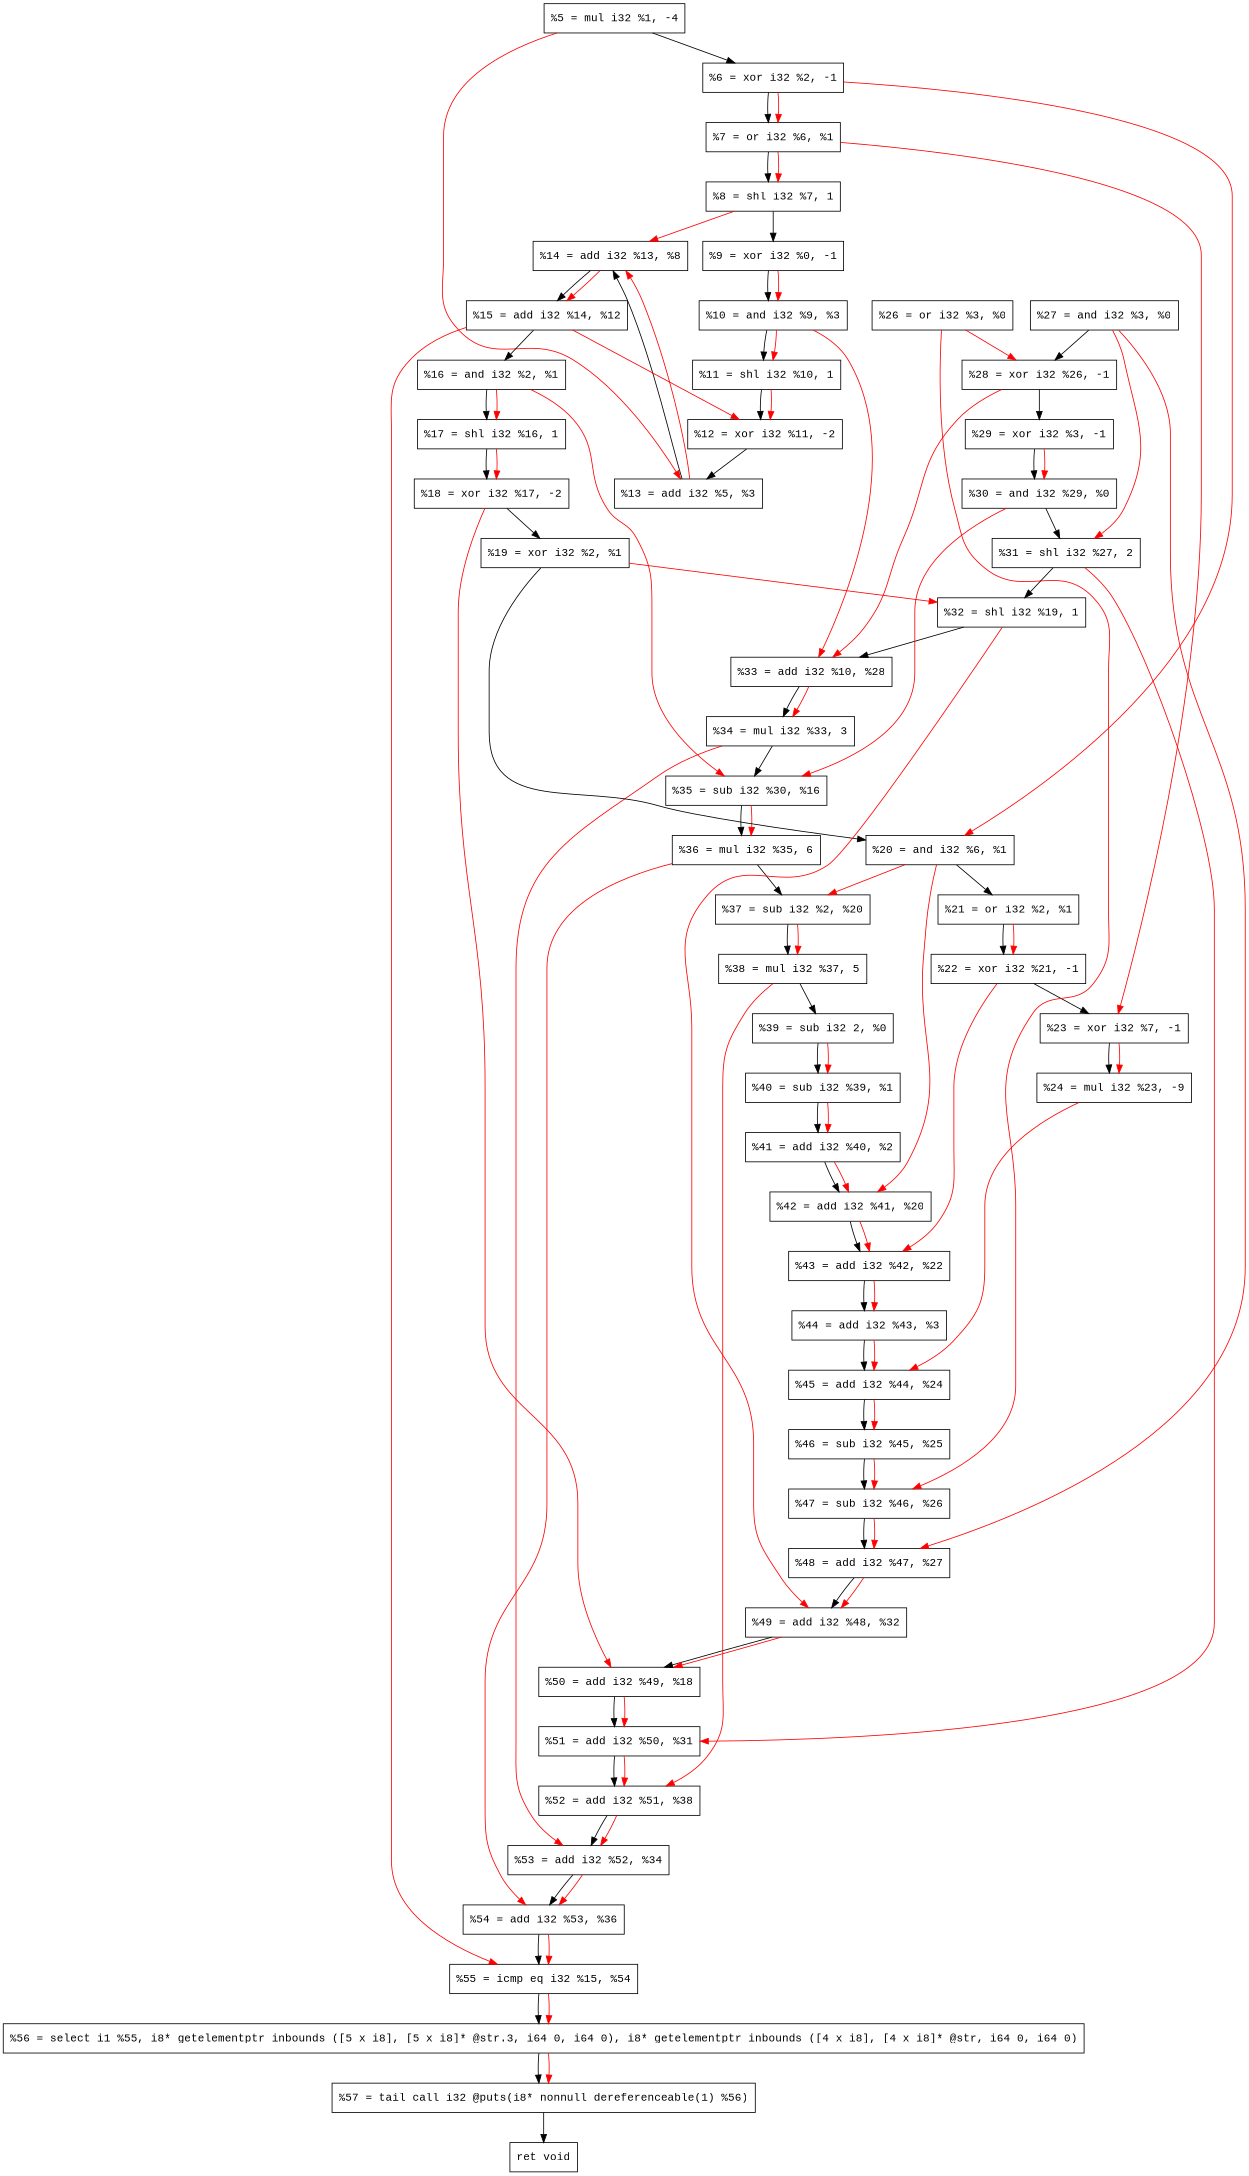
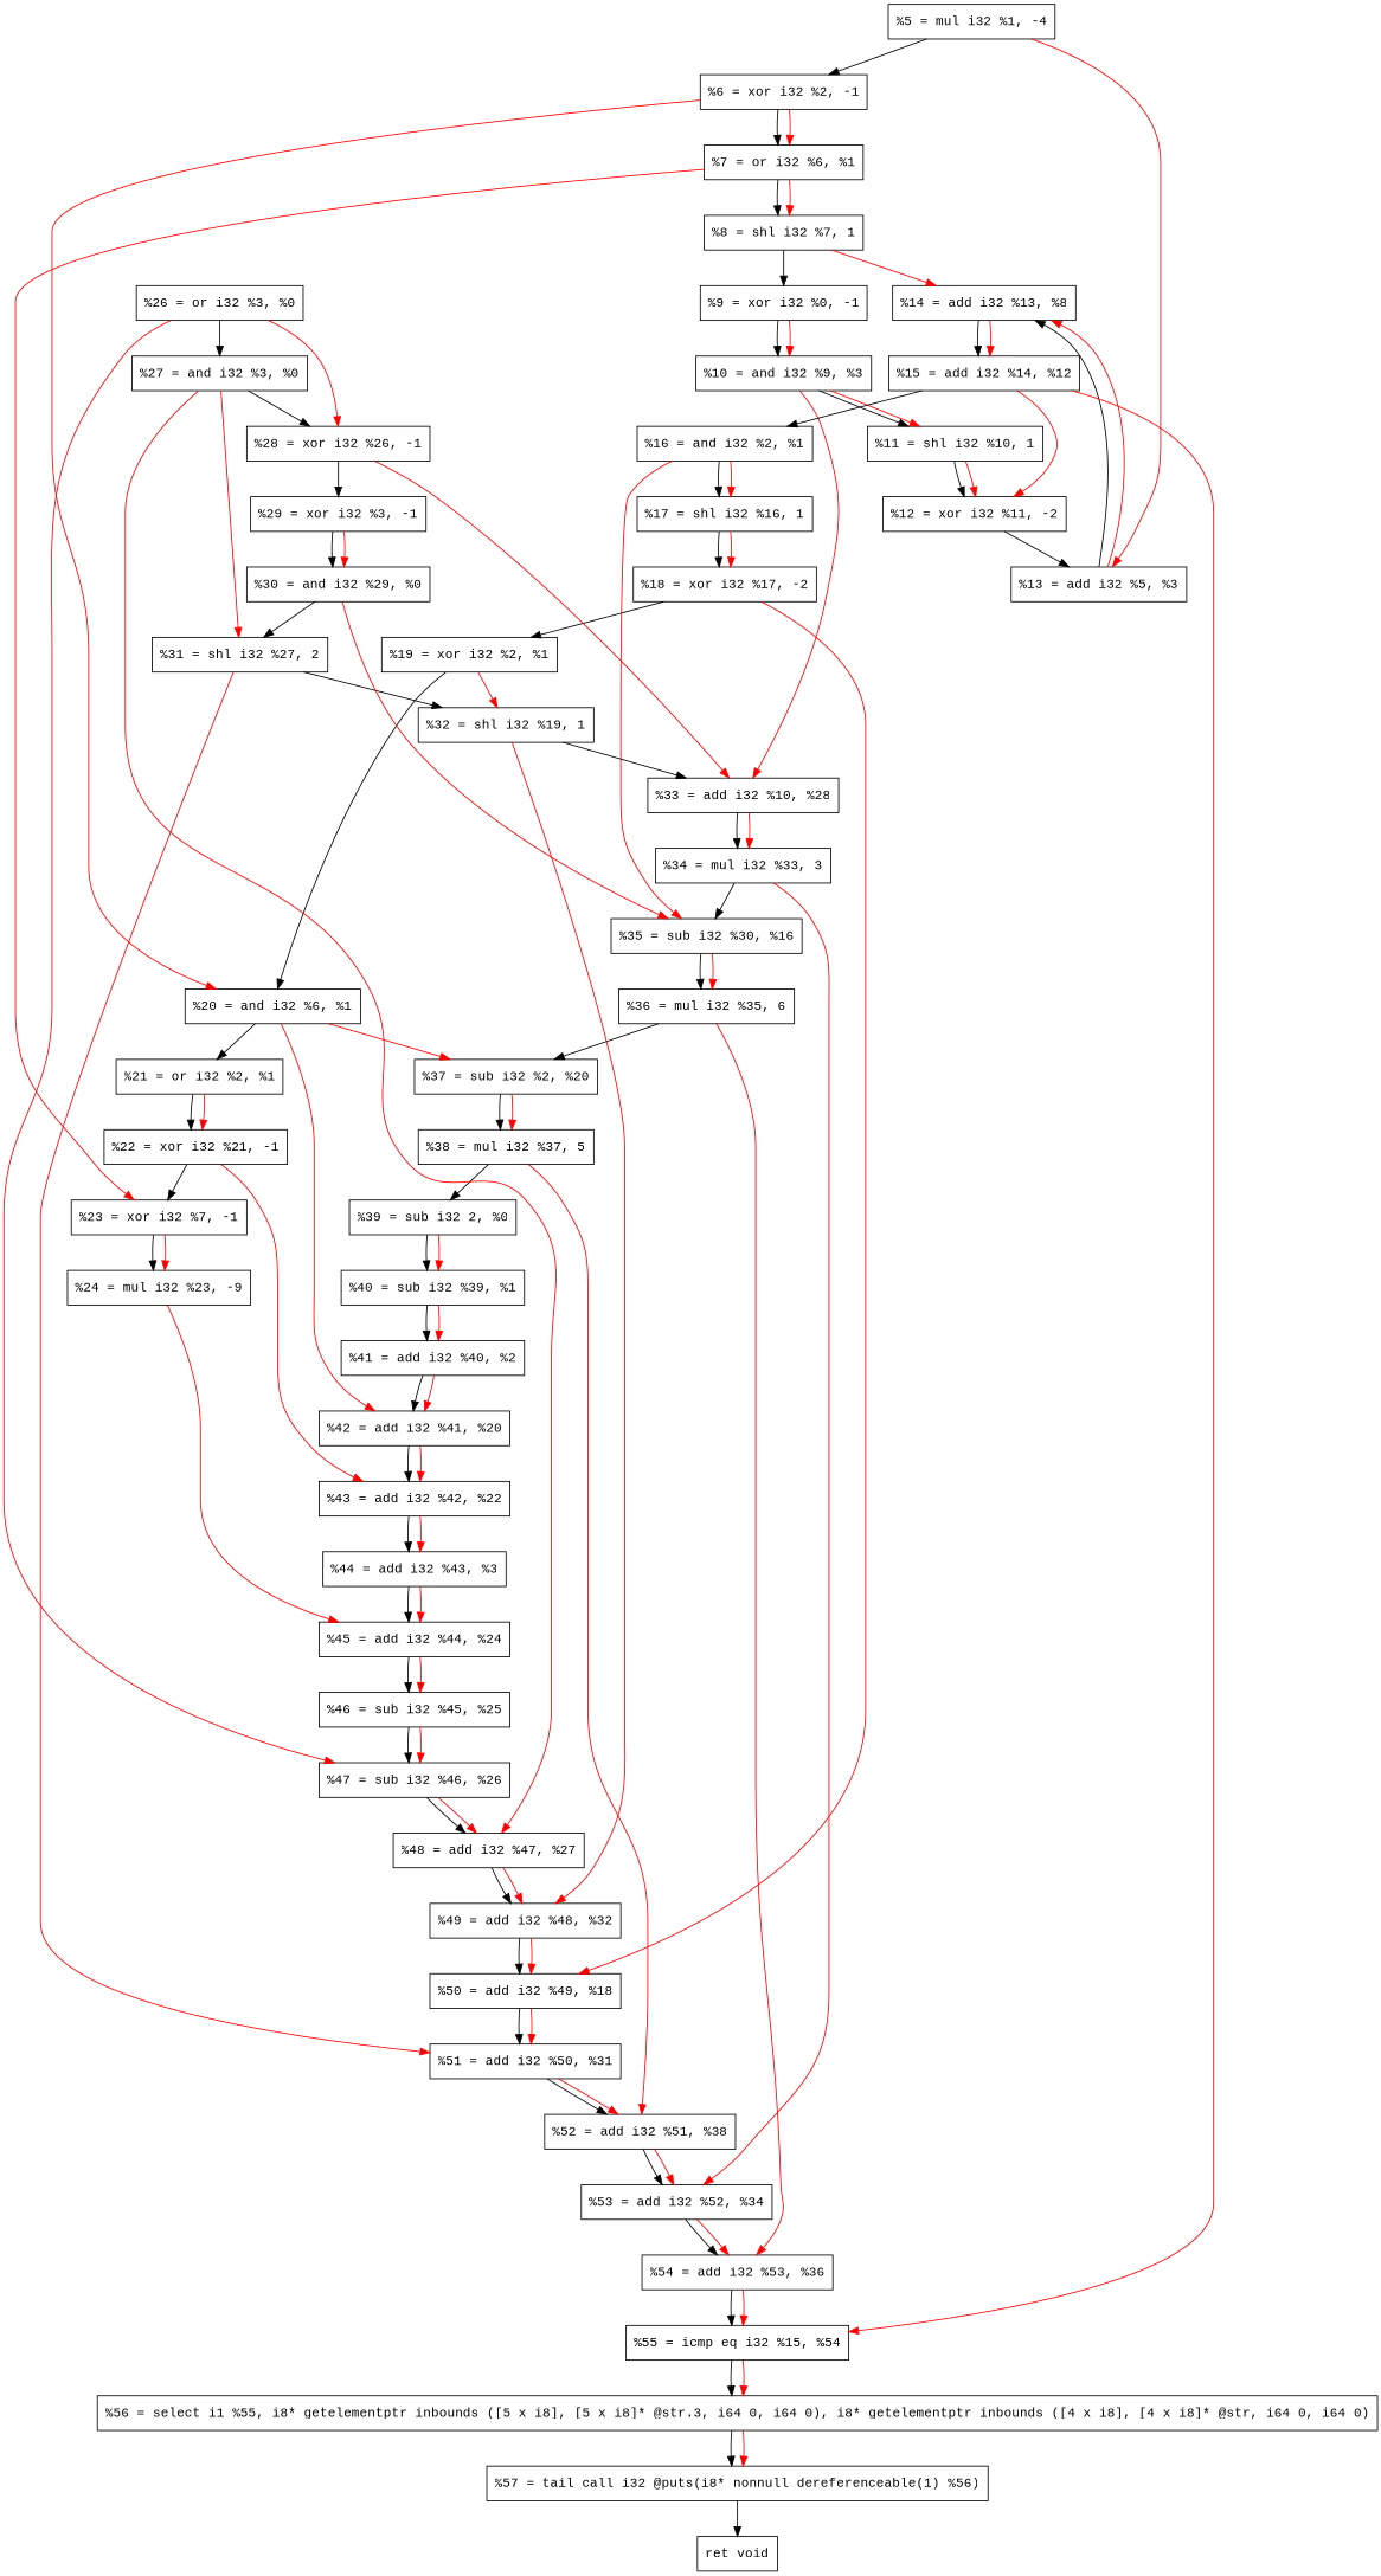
  digraph {
    fontname="Liberation Mono"
    node [fontname="Liberation Mono" shape=record]
    edge [fontname="Liberation Mono" color=red]
    n1 [label="  %5 = mul i32 %1, -4"]
    n2 [label="  %6 = xor i32 %2, -1"]
    n3 [label="  %13 = add i32 %5, %3"]
    n4 [label="  %7 = or i32 %6, %1"]
    n5 [label="  %20 = and i32 %6, %1"]
    n6 [label="  %14 = add i32 %13, %8"]
    n7 [label="  %8 = shl i32 %7, 1"]
    n8 [label="  %23 = xor i32 %7, -1"]
    n9 [label="  %21 = or i32 %2, %1"]
    n10 [label="  %37 = sub i32 %2, %20"]
    n11 [label="  %42 = add i32 %41, %20"]
    n12 [label="  %9 = xor i32 %0, -1"]
    n13 [label="  %24 = mul i32 %23, -9"]
    n14 [label="  %10 = and i32 %9, %3"]
    n15 [label="  %15 = add i32 %14, %12"]
    n16 [label="  %11 = shl i32 %10, 1"]
    n17 [label="  %33 = add i32 %10, %28"]
    n18 [label="  %12 = xor i32 %11, -2"]
    n19 [label="  %34 = mul i32 %33, 3"]
    n20 [label="  %16 = and i32 %2, %1"]
    n21 [label="  %55 = icmp eq i32 %15, %54"]
    n22 [label="  %17 = shl i32 %16, 1"]
    n23 [label="  %35 = sub i32 %30, %16"]
    n24 [label="  %56 = select i1 %55, i8* getelementptr inbounds ([5 x i8], [5 x i8]* @str.3, i64 0, i64 0), i8* getelementptr inbounds ([4 x i8], [4 x i8]* @str, i64 0, i64 0)"]
    n25 [label="  %18 = xor i32 %17, -2"]
    n26 [label="  %36 = mul i32 %35, 6"]
    n27 [label="  %19 = xor i32 %2, %1"]
    n28 [label="  %50 = add i32 %49, %18"]
    n29 [label="  %32 = shl i32 %19, 1"]
    n30 [label="  %51 = add i32 %50, %31"]
    n31 [label="  %49 = add i32 %48, %32"]
    n32 [label="  %22 = xor i32 %21, -1"]
    n33 [label="  %38 = mul i32 %37, 5"]
    n34 [label="  %43 = add i32 %42, %22"]
    n35 [label="  %44 = add i32 %43, %3"]
    n36 [label="  %45 = add i32 %44, %24"]
    n37 [label="  %46 = sub i32 %45, %25"]
    n38 [label="  %26 = or i32 %3, %0"]
    n39 [label="  %27 = and i32 %3, %0"]
    n40 [label="  %28 = xor i32 %26, -1"]
    n41 [label="  %47 = sub i32 %46, %26"]
    n42 [label="  %31 = shl i32 %27, 2"]
    n43 [label="  %48 = add i32 %47, %27"]
    n44 [label="  %29 = xor i32 %3, -1"]
    n45 [label="  %30 = and i32 %29, %0"]
    n46 [label="  %52 = add i32 %51, %38"]
    n47 [label="  %53 = add i32 %52, %34"]
    n48 [label="  %54 = add i32 %53, %36"]
    n49 [label="  %39 = sub i32 2, %0"]
    n50 [label="  %40 = sub i32 %39, %1"]
    n51 [label="  %41 = add i32 %40, %2"]
    n52 [label="  %57 = tail call i32 @puts(i8* nonnull dereferenceable(1) %56)"]
    n53 [label="  ret void"]
    n1 -> n2 [color=""]
    n1 -> n3
    n2 -> n4 [color=""]
    n2 -> n4
    n2 -> n5
    n3 -> n6 [color=""]
    n3 -> n6
    n4 -> n7 [color=""]
    n4 -> n7
    n4 -> n8
    n5 -> n9 [color=""]
    n5 -> n10
    n5 -> n11
    n6 -> n15 [color=""]
    n6 -> n15
    n7 -> n6
    n7 -> n12 [color=""]
    n8 -> n13 [color=""]
    n8 -> n13
    n9 -> n32 [color=""]
    n9 -> n32
    n10 -> n33 [color=""]
    n10 -> n33
    n11 -> n34 [color=""]
    n11 -> n34
    n12 -> n14 [color=""]
    n12 -> n14
    n13 -> n36
    n14 -> n16 [color=""]
    n14 -> n16
    n14 -> n17
    n15 -> n18
    n15 -> n20 [color=""]
    n15 -> n21
    n16 -> n18 [color=""]
    n16 -> n18
    n17 -> n19 [color=""]
    n17 -> n19
    n18 -> n3 [color=""]
    n19 -> n23 [color=""]
    n19 -> n47
    n20 -> n22 [color=""]
    n20 -> n22
    n20 -> n23
    n21 -> n24 [color=""]
    n21 -> n24
    n22 -> n25 [color=""]
    n22 -> n25
    n23 -> n26 [color=""]
    n23 -> n26
    n24 -> n52 [color=""]
    n24 -> n52
    n25 -> n27 [color=""]
    n25 -> n28
    n26 -> n10 [color=""]
    n26 -> n48
    n27 -> n5 [color=""]
    n27 -> n29
    n28 -> n30 [color=""]
    n28 -> n30
    n29 -> n17 [color=""]
    n29 -> n31
    n30 -> n46 [color=""]
    n30 -> n46
    n31 -> n28 [color=""]
    n31 -> n28
    n32 -> n8 [color=""]
    n32 -> n34
    n33 -> n46
    n33 -> n49 [color=""]
    n34 -> n35 [color=""]
    n34 -> n35
    n35 -> n36 [color=""]
    n35 -> n36
    n36 -> n37 [color=""]
    n36 -> n37
    n37 -> n41 [color=""]
    n37 -> n41
+   n38 -> n39 [color=""]
    n38 -> n40
    n38 -> n41
    n39 -> n40 [color=""]
    n39 -> n42
    n39 -> n43
    n40 -> n17
    n40 -> n44 [color=""]
    n41 -> n43 [color=""]
    n41 -> n43
    n42 -> n29 [color=""]
    n42 -> n30
    n43 -> n31 [color=""]
    n43 -> n31
    n44 -> n45 [color=""]
    n44 -> n45
    n45 -> n23
    n45 -> n42 [color=""]
    n46 -> n47 [color=""]
    n46 -> n47
    n47 -> n48 [color=""]
    n47 -> n48
    n48 -> n21 [color=""]
    n48 -> n21
    n49 -> n50 [color=""]
    n49 -> n50
    n50 -> n51 [color=""]
    n50 -> n51
    n51 -> n11 [color=""]
    n51 -> n11
    n52 -> n53 [color=""]
  }
